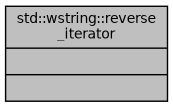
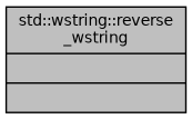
  digraph {
-   n1 [color=black fillcolor=grey75 fontcolor=black fontname=Helvetica fontsize=10 height=0.2 label="{std::wstring::reverse\l_iterator\n||}" shape=record style=filled width=0.4]
+   n1 [color=black fillcolor=grey75 fontcolor=black fontname=Helvetica fontsize=10 height=0.2 label="{std::wstring::reverse\l_wstring\n||}" shape=record style=filled width=0.4]
  }
